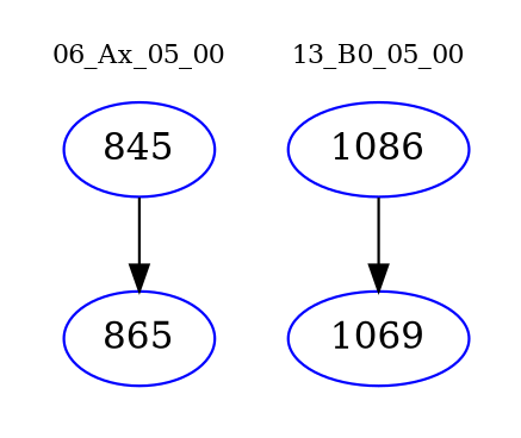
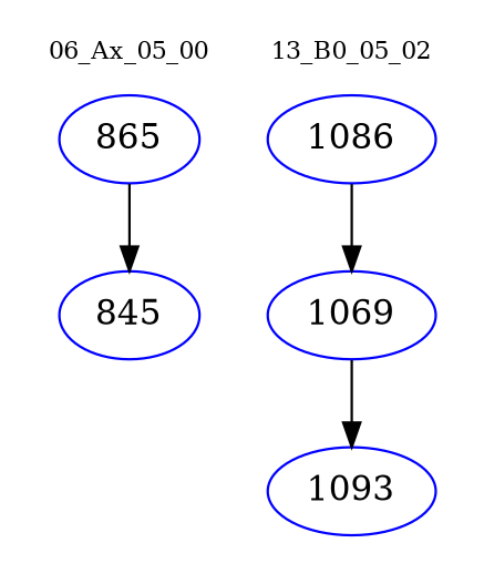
  digraph {
    node [color=blue]
    edge [color=black]
    n1 [label=845]
    n2 [label=865]
    n3 [label=1086]
    n4 [label=1069]
+   n5 [label=1093]
    subgraph cluster_1 {
      color=white
      fontsize=10
      label="06_Ax_05_00"
      n1
      n2
    }
    subgraph cluster_2 {
      color=white
      fontsize=10
-     label="13_B0_05_00"
+     label="13_B0_05_02"
      n3
      n4
+     n5
    }
-   n1 -> n2
+   n2 -> n1
    n3 -> n4
+   n4 -> n5
  }
